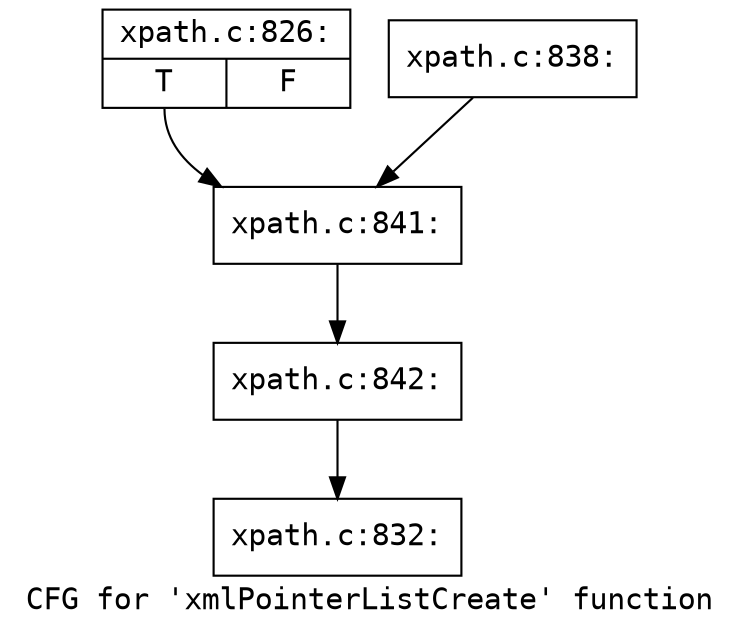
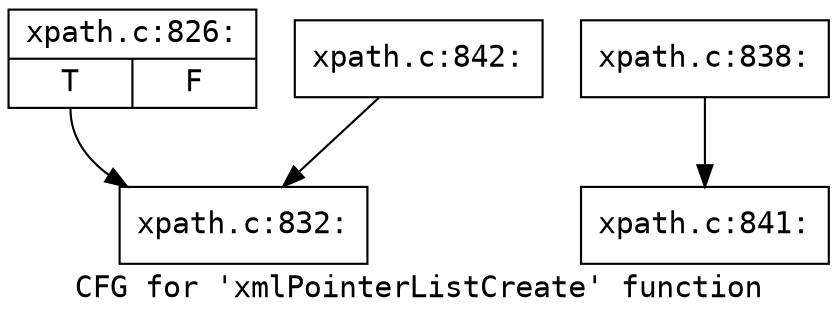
  digraph {
    fontname="DejaVu Sans Mono"
    label="CFG for 'xmlPointerListCreate' function"
    node [fontname="DejaVu Sans Mono" shape=record]
    edge [fontname="DejaVu Sans Mono"]
    n1 [label="{xpath.c:826:|{<s0>T|<s1>F}}"]
    n2 [label="{xpath.c:832:}"]
    n3 [label="{xpath.c:842:}"]
    n4 [label="{xpath.c:838:}"]
    n5 [label="{xpath.c:841:}"]
-   n1 -> n5 [tailport=s0]
+   n1 -> n2 [tailport=s0]
    n3 -> n2
    n4 -> n5
-   n5 -> n3
  }
